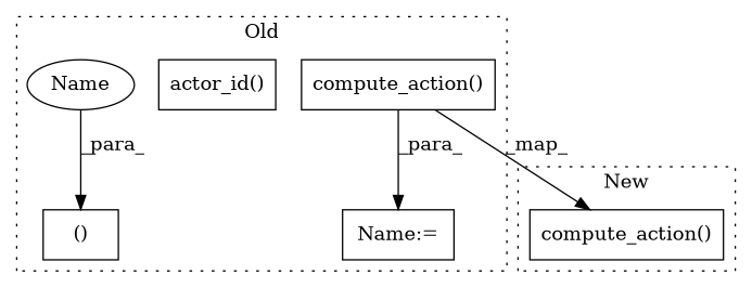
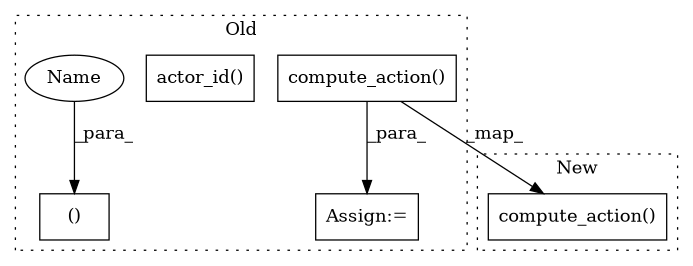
  digraph {
    fontname="DejaVu Serif"
    node [a=75 l=3 shape=box fontname="DejaVu Serif"]
    edge [fontname="DejaVu Serif"]
    n1 [l="22,38" label="compute_action()" s="819,852"]
-   n2 [a=68 label="Name:=" s=816]
+   n2 [a=68 label="Assign:=" s=816]
    n3 [a=54 label="()" s=770]
    n4 [l=25 label="actor_id()" s=776]
    n5 [a=87 l=1 label=Name s=772 shape=ellipse]
    n6 [l="22,54" label="compute_action()" s="770,803"]
    subgraph cluster_1 {
      label=Old
      style=dotted
      n1
      n2
      n3
      n4
      n5
    }
    subgraph cluster_2 {
      label=New
      style=dotted
      n6
    }
    n1 -> n2 [label=_para_]
    n1 -> n6 [label=_map_]
    n5 -> n3 [label=_para_]
  }
